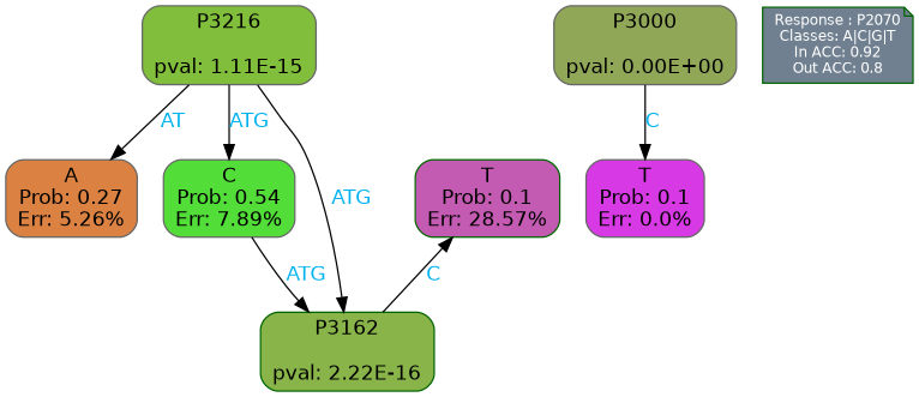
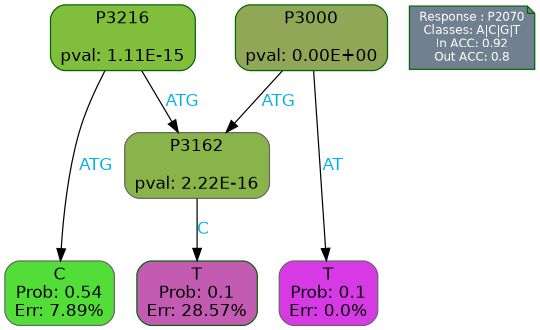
  digraph {
    ranksep=equally
    splines=polylines
    node [color=darkgreen fontname=helvetica shape=box style="filled, rounded"]
    edge [fontcolor=deepskyblue2 fontname=helvetica]
-   n1 [color=gray40 fillcolor="#db8242" label="A\nProb: 0.27\nErr: 5.26%"]
    n2 [color=gray40 fillcolor="#53dd39" label="C\nProb: 0.54\nErr: 7.89%"]
    n3 [fillcolor="#c45bb3" label="T\nProb: 0.1\nErr: 28.57%"]
    n4 [color=gray40 fillcolor="#d739e5" label="T\nProb: 0.1\nErr: 0.0%"]
    n5 [align=left fillcolor=slategray fontcolor=white fontsize=10 label="Response : P2070\nClasses: A|C|G|T\nIn ACC: 0.92\nOut ACC: 0.8\n" shape=note style=filled]
-   n6 [color=gray40 fillcolor="#90a758" label="P3000\n\npval: 0.00E+00"]
-   n7 [fillcolor="#88b449" label="P3162\n\npval: 2.22E-16"]
-   n8 [color=gray40 fillcolor="#80be3c" label="P3216\n\npval: 1.11E-15"]
+   n6 [fillcolor="#90a758" label="P3000\n\npval: 0.00E+00"]
+   n7 [color=gray40 fillcolor="#88b449" label="P3162\n\npval: 2.22E-16"]
+   n8 [fillcolor="#80be3c" label="P3216\n\npval: 1.11E-15"]
    subgraph sub_1 {
      rank=same
-     n1
      n2
      n3
      n4
    }
    subgraph sub_2 {
      rank=same
      n5
      n6
    }
-   n6 -> n4 [label=C]
-   n2 -> n7 [label=ATG]
+   n6 -> n4 [label=AT]
+   n6 -> n7 [label=ATG]
    n7 -> n3 [label=C]
-   n8 -> n1 [label=AT]
    n8 -> n2 [label=ATG]
    n8 -> n7 [label=ATG]
  }
